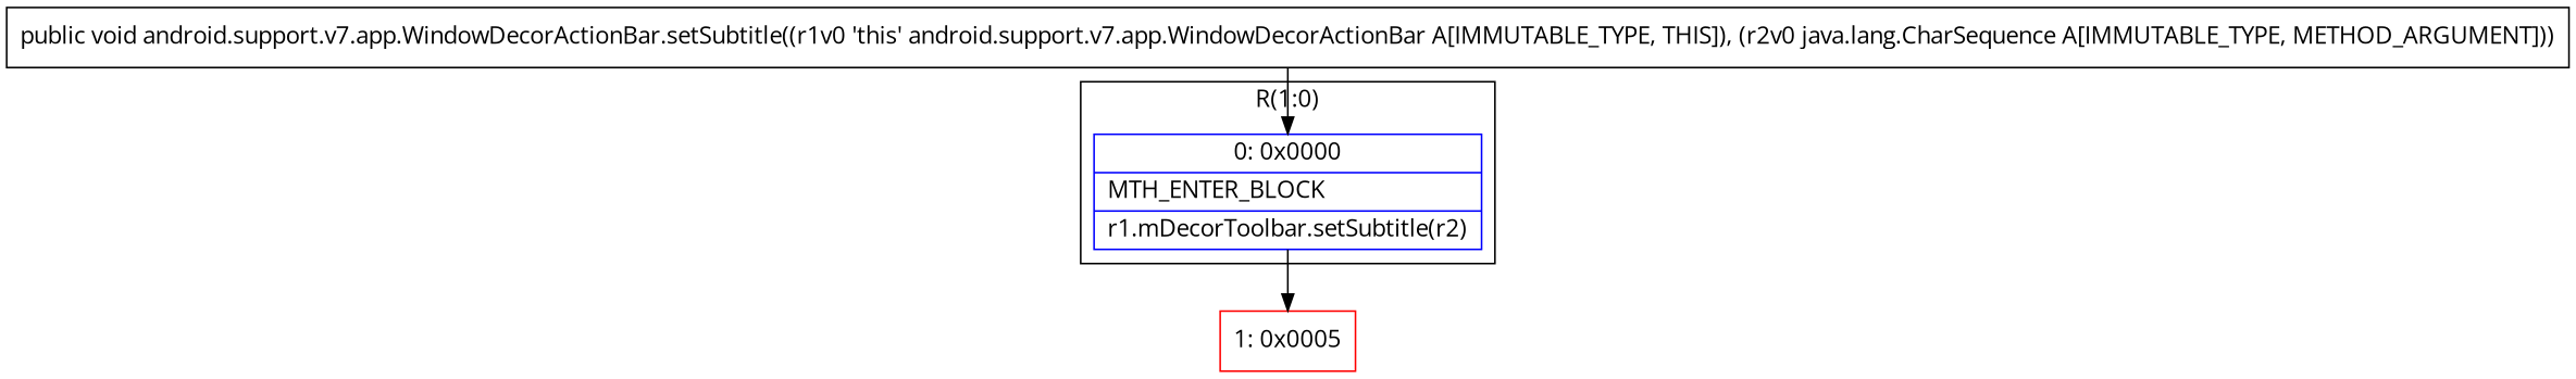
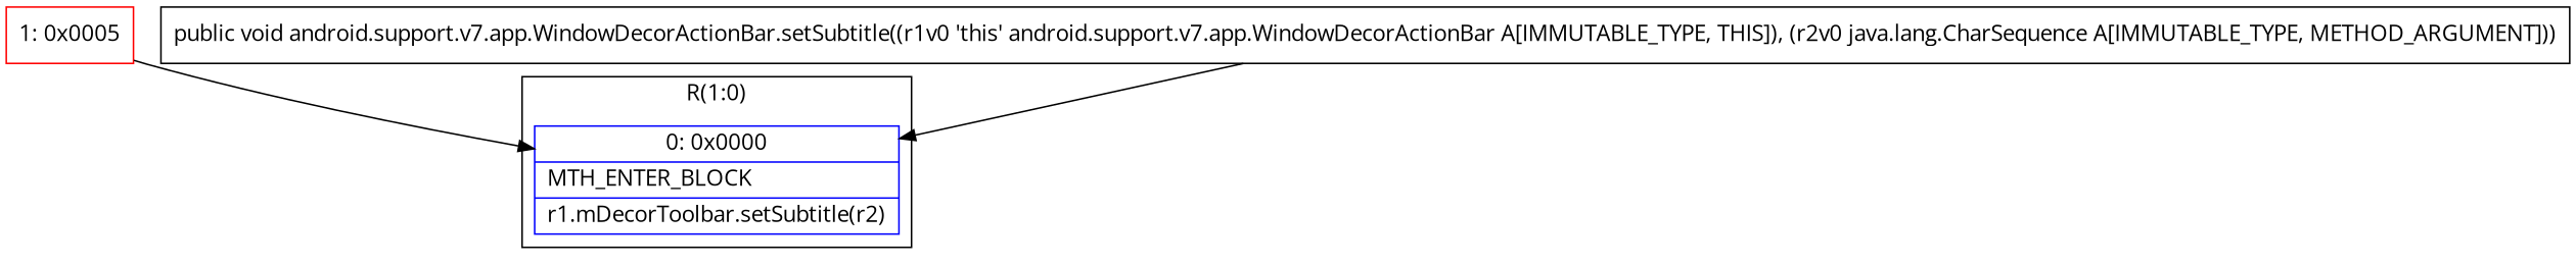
  digraph {
    fontname="Open Sans"
    node [shape=record fontname="Open Sans"]
    edge [fontname="Open Sans"]
    n1 [color=blue label="{0\:\ 0x0000|MTH_ENTER_BLOCK\l|r1.mDecorToolbar.setSubtitle(r2)\l}"]
    n2 [color=red label="{1\:\ 0x0005}"]
    n3 [label="{public void android.support.v7.app.WindowDecorActionBar.setSubtitle((r1v0 'this' android.support.v7.app.WindowDecorActionBar A[IMMUTABLE_TYPE, THIS]), (r2v0 java.lang.CharSequence A[IMMUTABLE_TYPE, METHOD_ARGUMENT])) }"]
    subgraph cluster_1 {
      label="R(1:0)"
      n1
    }
-   n1 -> n2
+   n2 -> n1
    n3 -> n1
  }
